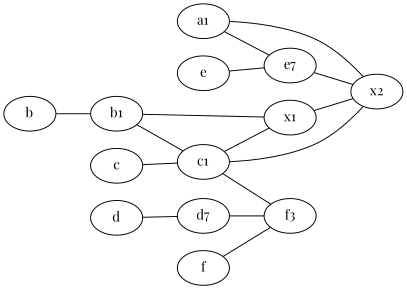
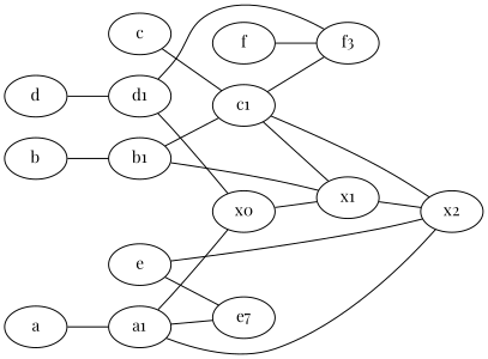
  graph {
    fontname="Playfair Display"
    rankdir=LR
    node [fontname="Playfair Display" labelfontsize=50]
    edge [fontname="Playfair Display"]
+   x0
    x1
    x2
-   d1 [label=d7]
+   d1
    n5 [label=f3]
    n6 [label=e7]
    c1
    b
    b1
    c
    f
    d
+   a
    a1
    e
+   x0 -- x1
    x1 -- x2
+   d1 -- x0
    d1 -- n5
-   n6 -- x2
+   e -- x2
    c1 -- x1
    c1 -- x2
    c1 -- n5
    b -- b1
    b1 -- x1
    b1 -- c1
    c -- c1
    f -- n5
    d -- d1
+   a -- a1
+   a1 -- x0
    a1 -- x2
    a1 -- n6
    e -- n6
  }
